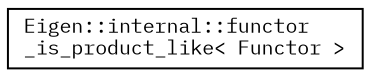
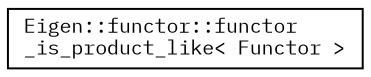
  digraph {
    rankdir=TB
    fontname="IBM Plex Mono"
-   n1 [color=black fillcolor=white fontname="IBM Plex Mono" fontsize=10 height=0.2 label="Eigen::internal::functor\l_is_product_like\< Functor \>" shape=record style=filled width=0.4]
+   n1 [color=black fillcolor=white fontname="IBM Plex Mono" fontsize=10 height=0.2 label="Eigen::functor::functor\l_is_product_like\< Functor \>" shape=record style=filled width=0.4]
  }
